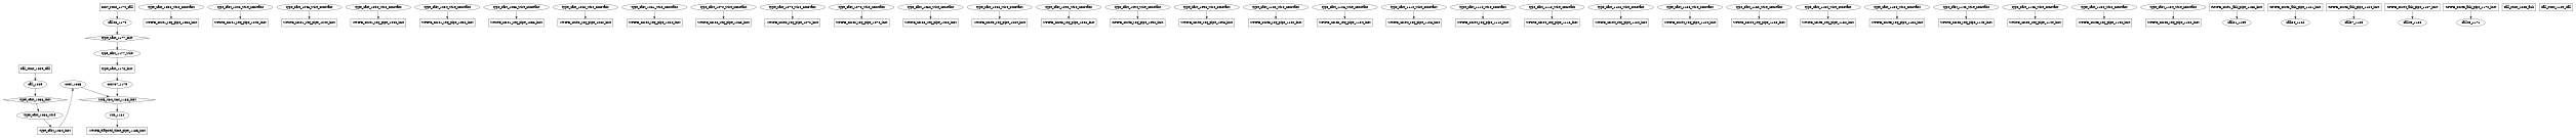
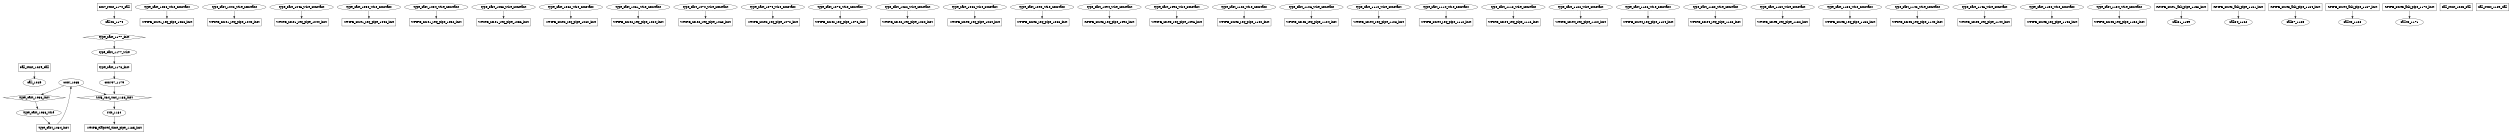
  digraph {
    node [shape=ellipse]
    type_cast_1177_inst [shape=diamond]
    call46_1174
    type_cast_1177_wire
    type_cast_1033_inst [shape=diamond]
    call_1029
    type_cast_1033_wire
    SUB_u64_u64_1183_inst [shape=diamond]
    conv47_1179
    sub_1184
    conv_1035
    WPIPE_elapsed_time_pipe_1185_inst [shape=rectangle]
    type_cast_1034_inst [shape=rectangle]
    WPIPE_core1_req_pipe_1036_inst [shape=rectangle]
    type_cast_1038_wire_constant
    WPIPE_core1_req_pipe_1040_inst [shape=rectangle]
    type_cast_1042_wire_constant
    WPIPE_core1_req_pipe_1044_inst [shape=rectangle]
    type_cast_1046_wire_constant
    WPIPE_core1_req_pipe_1048_inst [shape=rectangle]
    type_cast_1050_wire_constant
    WPIPE_core1_req_pipe_1052_inst [shape=rectangle]
    type_cast_1054_wire_constant
    WPIPE_core1_req_pipe_1056_inst [shape=rectangle]
    type_cast_1058_wire_constant
    WPIPE_core2_req_pipe_1060_inst [shape=rectangle]
    type_cast_1062_wire_constant
    n27 [label=type_cast_1061_wire_constant]
    WPIPE_core2_req_pipe_1064_inst [shape=rectangle]
    WPIPE_core2_req_pipe_1068_inst [shape=rectangle]
    type_cast_1070_wire_constant
    WPIPE_core2_req_pipe_1072_inst [shape=rectangle]
    type_cast_1074_wire_constant
    WPIPE_core2_req_pipe_1076_inst [shape=rectangle]
    type_cast_1078_wire_constant
    WPIPE_core2_req_pipe_1080_inst [shape=rectangle]
    type_cast_1082_wire_constant
    WPIPE_core3_req_pipe_1084_inst [shape=rectangle]
    type_cast_1086_wire_constant
    WPIPE_core3_req_pipe_1088_inst [shape=rectangle]
    type_cast_1090_wire_constant
    n41 [label=RPIPE_core3_req_pipe_1092_inst shape=rectangle]
    type_cast_1094_wire_constant
    WPIPE_core3_req_pipe_1096_inst [shape=rectangle]
    type_cast_1098_wire_constant
    WPIPE_core3_req_pipe_1100_inst [shape=rectangle]
    type_cast_1102_wire_constant
    WPIPE_core3_req_pipe_1104_inst [shape=rectangle]
    type_cast_1106_wire_constant
    WPIPE_core4_req_pipe_1108_inst [shape=rectangle]
    type_cast_1110_wire_constant
    WPIPE_core4_req_pipe_1112_inst [shape=rectangle]
    type_cast_1114_wire_constant
    WPIPE_core4_req_pipe_1116_inst [shape=rectangle]
    type_cast_1118_wire_constant
    WPIPE_core4_req_pipe_1120_inst [shape=rectangle]
    type_cast_1122_wire_constant
    WPIPE_core4_req_pipe_1124_inst [shape=rectangle]
    type_cast_1126_wire_constant
    WPIPE_core4_req_pipe_1128_inst [shape=rectangle]
    type_cast_1130_wire_constant
    WPIPE_core5_req_pipe_1132_inst [shape=rectangle]
    type_cast_1134_wire_constant
    WPIPE_core5_req_pipe_1136_inst [shape=rectangle]
    type_cast_1138_wire_constant
    WPIPE_core5_req_pipe_1140_inst [shape=rectangle]
    type_cast_1142_wire_constant
    WPIPE_core5_req_pipe_1144_inst [shape=rectangle]
    type_cast_1146_wire_constant
    WPIPE_core5_req_pipe_1148_inst [shape=rectangle]
    type_cast_1150_wire_constant
    WPIPE_core5_req_pipe_1152_inst [shape=rectangle]
    type_cast_1154_wire_constant
    type_cast_1178_inst [shape=rectangle]
    RPIPE_core1_ack_pipe_1158_inst [shape=rectangle]
    call31_1159
    RPIPE_core2_ack_pipe_1161_inst [shape=rectangle]
    call34_1162
    RPIPE_core3_ack_pipe_1164_inst [shape=rectangle]
    call37_1165
    RPIPE_core4_ack_pipe_1167_inst [shape=rectangle]
    call40_1168
    RPIPE_core5_ack_pipe_1170_inst [shape=rectangle]
    call43_1171
-   call_stmt_1025_call [shape=rectangle label=call_stmt_1025_ack]
+   call_stmt_1025_call [shape=rectangle]
    call_stmt_1029_call [shape=rectangle]
    n86 [label=conv_stmt_1174_call shape=rectangle]
    call_stmt_1189_call [shape=rectangle]
    type_cast_1177_inst -> type_cast_1177_wire
-   call46_1174 -> type_cast_1177_inst
    type_cast_1177_wire -> type_cast_1178_inst
    type_cast_1033_inst -> type_cast_1033_wire
-   call_1029 -> type_cast_1033_inst
+   conv_1035 -> type_cast_1033_inst
    type_cast_1033_wire -> type_cast_1034_inst
    SUB_u64_u64_1183_inst -> sub_1184
    conv47_1179 -> SUB_u64_u64_1183_inst
    sub_1184 -> WPIPE_elapsed_time_pipe_1185_inst
    conv_1035 -> SUB_u64_u64_1183_inst
    type_cast_1034_inst -> conv_1035
    type_cast_1038_wire_constant -> WPIPE_core1_req_pipe_1036_inst
    type_cast_1042_wire_constant -> WPIPE_core1_req_pipe_1040_inst
    type_cast_1046_wire_constant -> WPIPE_core1_req_pipe_1044_inst
    type_cast_1050_wire_constant -> WPIPE_core1_req_pipe_1048_inst
    type_cast_1054_wire_constant -> WPIPE_core1_req_pipe_1052_inst
    type_cast_1058_wire_constant -> WPIPE_core1_req_pipe_1056_inst
    type_cast_1062_wire_constant -> WPIPE_core2_req_pipe_1060_inst
    n27 -> WPIPE_core2_req_pipe_1064_inst
    type_cast_1070_wire_constant -> WPIPE_core2_req_pipe_1068_inst
    type_cast_1074_wire_constant -> WPIPE_core2_req_pipe_1072_inst
    type_cast_1078_wire_constant -> WPIPE_core2_req_pipe_1076_inst
    type_cast_1082_wire_constant -> WPIPE_core2_req_pipe_1080_inst
    type_cast_1086_wire_constant -> WPIPE_core3_req_pipe_1084_inst
    type_cast_1090_wire_constant -> WPIPE_core3_req_pipe_1088_inst
    type_cast_1094_wire_constant -> n41
    type_cast_1098_wire_constant -> WPIPE_core3_req_pipe_1096_inst
    type_cast_1102_wire_constant -> WPIPE_core3_req_pipe_1100_inst
    type_cast_1106_wire_constant -> WPIPE_core3_req_pipe_1104_inst
    type_cast_1110_wire_constant -> WPIPE_core4_req_pipe_1108_inst
    type_cast_1114_wire_constant -> WPIPE_core4_req_pipe_1112_inst
    type_cast_1118_wire_constant -> WPIPE_core4_req_pipe_1116_inst
    type_cast_1122_wire_constant -> WPIPE_core4_req_pipe_1120_inst
    type_cast_1126_wire_constant -> WPIPE_core4_req_pipe_1124_inst
    type_cast_1130_wire_constant -> WPIPE_core4_req_pipe_1128_inst
    type_cast_1134_wire_constant -> WPIPE_core5_req_pipe_1132_inst
    type_cast_1138_wire_constant -> WPIPE_core5_req_pipe_1136_inst
    type_cast_1142_wire_constant -> WPIPE_core5_req_pipe_1140_inst
    type_cast_1146_wire_constant -> WPIPE_core5_req_pipe_1144_inst
    type_cast_1150_wire_constant -> WPIPE_core5_req_pipe_1148_inst
    type_cast_1154_wire_constant -> WPIPE_core5_req_pipe_1152_inst
    type_cast_1178_inst -> conv47_1179
    RPIPE_core1_ack_pipe_1158_inst -> call31_1159
    RPIPE_core2_ack_pipe_1161_inst -> call34_1162
    RPIPE_core3_ack_pipe_1164_inst -> call37_1165
    RPIPE_core4_ack_pipe_1167_inst -> call40_1168
    RPIPE_core5_ack_pipe_1170_inst -> call43_1171
    call_stmt_1029_call -> call_1029
    n86 -> call46_1174
  }
